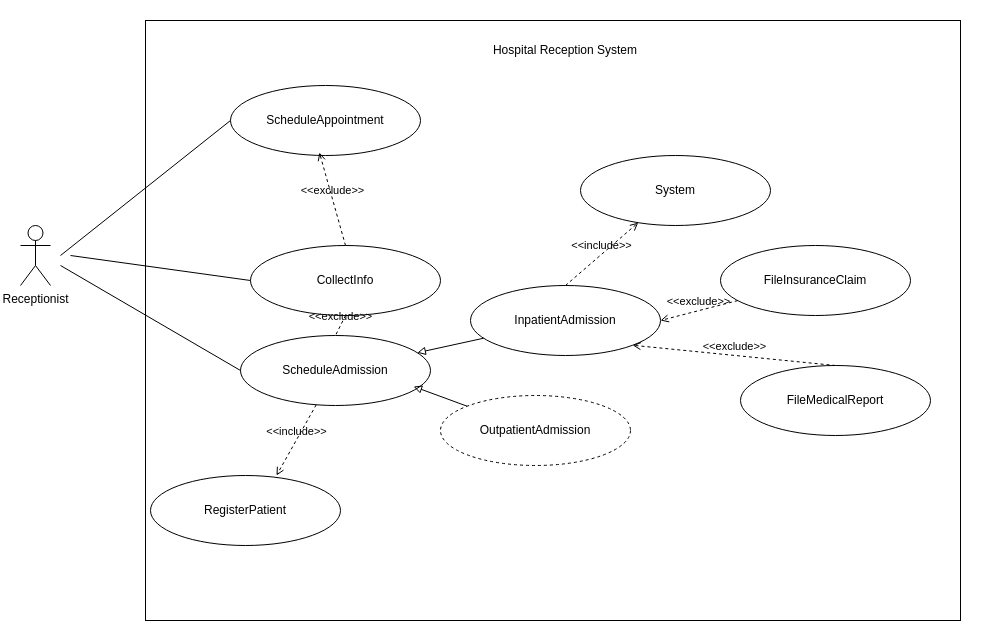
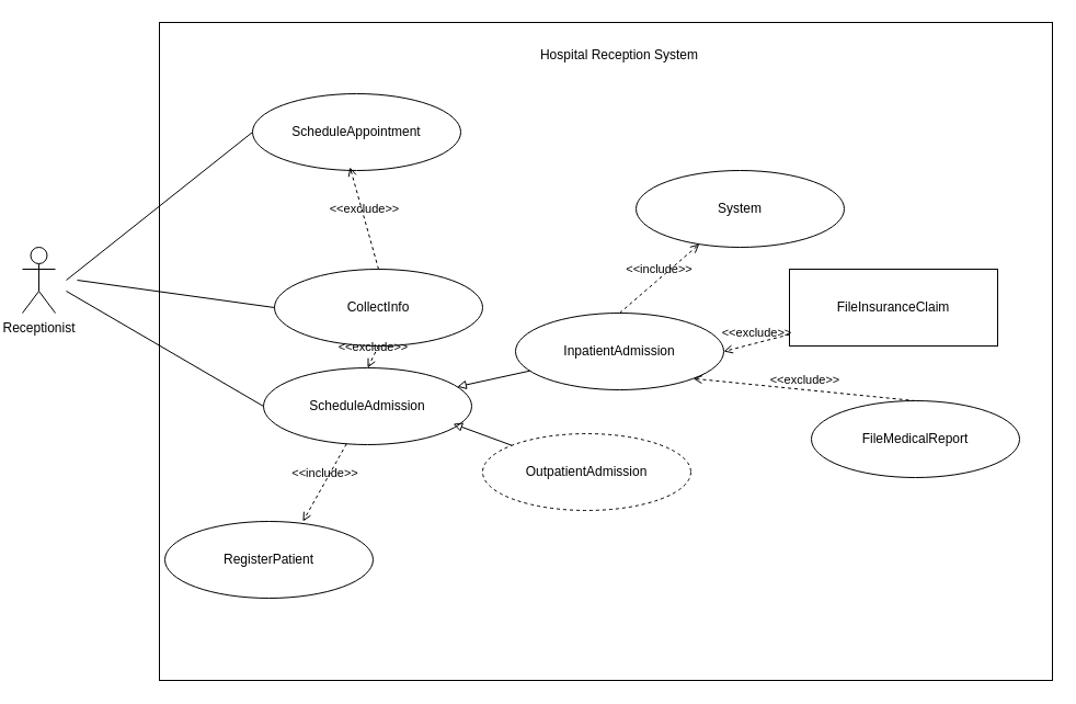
  <mxCell id="0" />
  <mxCell id="1" parent="0" />
  <mxCell id="2" value="" style="rounded=0;whiteSpace=wrap;html=1;" vertex="1" parent="1"><mxGeometry x="145" y="20" width="815" height="600" as="geometry" /></mxCell>
  <mxCell id="3" value="Hospital Reception System" style="text;html=1;align=center;verticalAlign=middle;whiteSpace=wrap;rounded=0;" vertex="1" parent="1"><mxGeometry x="480" y="35" width="170" height="30" as="geometry" /></mxCell>
  <mxCell id="4" value="Receptionist" style="shape=umlActor;verticalLabelPosition=bottom;verticalAlign=top;html=1;outlineConnect=0;" vertex="1" parent="1"><mxGeometry x="20" y="225" width="30" height="60" as="geometry" /></mxCell>
  <mxCell id="5" value="ScheduleAppointment" style="ellipse;whiteSpace=wrap;html=1;" vertex="1" parent="1"><mxGeometry x="230" y="85" width="190" height="70" as="geometry" /></mxCell>
  <mxCell id="6" value="ScheduleAdmission" style="ellipse;whiteSpace=wrap;html=1;" vertex="1" parent="1"><mxGeometry x="240" y="335" width="190" height="70" as="geometry" /></mxCell>
  <mxCell id="7" value="CollectInfo" style="ellipse;whiteSpace=wrap;html=1;" vertex="1" parent="1"><mxGeometry x="250" y="245" width="190" height="70" as="geometry" /></mxCell>
  <mxCell id="8" value="RegisterPatient" style="ellipse;whiteSpace=wrap;html=1;" vertex="1" parent="1"><mxGeometry x="150" y="475" width="190" height="70" as="geometry" /></mxCell>
  <mxCell id="9" value="InpatientAdmission" style="ellipse;whiteSpace=wrap;html=1;" vertex="1" parent="1"><mxGeometry x="470" y="285" width="190" height="70" as="geometry" /></mxCell>
  <mxCell id="10" value="OutpatientAdmission" style="ellipse;whiteSpace=wrap;html=1;dashed=1;" vertex="1" parent="1"><mxGeometry x="440" y="395" width="190" height="70" as="geometry" /></mxCell>
  <mxCell id="11" value="System" style="ellipse;whiteSpace=wrap;html=1;" vertex="1" parent="1"><mxGeometry x="580" y="155" width="190" height="70" as="geometry" /></mxCell>
- <mxCell id="12" value="FileInsuranceClaim" style="ellipse;whiteSpace=wrap;html=1;" vertex="1" parent="1"><mxGeometry x="720" y="245" width="190" height="70" as="geometry" /></mxCell>
+ <mxCell id="12" value="FileInsuranceClaim" style="whiteSpace=wrap;html=1;rounded=0;" vertex="1" parent="1"><mxGeometry x="720" y="245" width="190" height="70" as="geometry" /></mxCell>
  <mxCell id="13" value="FileMedicalReport" style="ellipse;whiteSpace=wrap;html=1;" vertex="1" parent="1"><mxGeometry x="740" y="365" width="190" height="70" as="geometry" /></mxCell>
  <mxCell id="14" value="&amp;lt;&amp;lt;include&amp;gt;&amp;gt;" style="html=1;verticalAlign=bottom;labelBackgroundColor=none;endArrow=open;endFill=0;dashed=1;rounded=0;entryX=0.663;entryY=0;entryDx=0;entryDy=0;entryPerimeter=0;" edge="1" parent="1" source="6" target="8"><mxGeometry width="160" relative="1" as="geometry"><mxPoint x="170" y="395" as="sourcePoint" /><mxPoint x="330" y="395" as="targetPoint" /></mxGeometry></mxCell>
  <mxCell id="15" value="" style="endArrow=block;html=1;rounded=0;endFill=0;" edge="1" parent="1" source="9" target="6"><mxGeometry width="50" height="50" relative="1" as="geometry"><mxPoint x="220" y="425" as="sourcePoint" /><mxPoint x="270" y="375" as="targetPoint" /></mxGeometry></mxCell>
  <mxCell id="16" value="" style="endArrow=block;html=1;rounded=0;entryX=0.911;entryY=0.729;entryDx=0;entryDy=0;entryPerimeter=0;endFill=0;" edge="1" parent="1" source="10" target="6"><mxGeometry width="50" height="50" relative="1" as="geometry"><mxPoint x="622" y="345" as="sourcePoint" /><mxPoint x="480" y="403" as="targetPoint" /></mxGeometry></mxCell>
  <mxCell id="17" value="&amp;lt;&amp;lt;include&amp;gt;&amp;gt;" style="html=1;verticalAlign=bottom;labelBackgroundColor=none;endArrow=open;endFill=0;dashed=1;rounded=0;exitX=0.5;exitY=0;exitDx=0;exitDy=0;" edge="1" parent="1" source="9" target="11"><mxGeometry width="160" relative="1" as="geometry"><mxPoint x="333" y="465" as="sourcePoint" /><mxPoint x="290" y="556" as="targetPoint" /></mxGeometry></mxCell>
  <mxCell id="18" value="&amp;lt;&amp;lt;exclude&amp;gt;&amp;gt;" style="html=1;verticalAlign=bottom;labelBackgroundColor=none;endArrow=open;endFill=0;dashed=1;rounded=0;entryX=1;entryY=1;entryDx=0;entryDy=0;exitX=0.5;exitY=0;exitDx=0;exitDy=0;" edge="1" parent="1" source="13" target="9"><mxGeometry width="160" relative="1" as="geometry"><mxPoint x="403" y="515" as="sourcePoint" /><mxPoint x="360" y="606" as="targetPoint" /></mxGeometry></mxCell>
  <mxCell id="19" value="&amp;lt;&amp;lt;exclude&amp;gt;&amp;gt;" style="html=1;verticalAlign=bottom;labelBackgroundColor=none;endArrow=open;endFill=0;dashed=1;rounded=0;entryX=1;entryY=0.5;entryDx=0;entryDy=0;" edge="1" parent="1" source="12" target="9"><mxGeometry width="160" relative="1" as="geometry"><mxPoint x="460" y="845" as="sourcePoint" /><mxPoint x="700" y="515" as="targetPoint" /></mxGeometry></mxCell>
  <mxCell id="20" value="" style="endArrow=none;html=1;rounded=0;entryX=0;entryY=0.5;entryDx=0;entryDy=0;" edge="1" parent="1" target="5"><mxGeometry width="50" height="50" relative="1" as="geometry"><mxPoint x="60" y="255" as="sourcePoint" /><mxPoint x="90" y="115" as="targetPoint" /></mxGeometry></mxCell>
  <mxCell id="21" value="" style="endArrow=none;html=1;rounded=0;entryX=0;entryY=0.5;entryDx=0;entryDy=0;" edge="1" parent="1" target="6"><mxGeometry width="50" height="50" relative="1" as="geometry"><mxPoint x="60" y="265" as="sourcePoint" /><mxPoint x="300" y="265" as="targetPoint" /></mxGeometry></mxCell>
  <mxCell id="22" value="&amp;lt;&amp;lt;exclude&amp;gt;&amp;gt;" style="html=1;verticalAlign=bottom;labelBackgroundColor=none;endArrow=open;endFill=0;dashed=1;rounded=0;entryX=0.468;entryY=0.957;entryDx=0;entryDy=0;entryPerimeter=0;exitX=0.5;exitY=0;exitDx=0;exitDy=0;" edge="1" parent="1" source="7" target="5"><mxGeometry width="160" relative="1" as="geometry"><mxPoint x="777" y="305" as="sourcePoint" /><mxPoint x="700" y="325" as="targetPoint" /></mxGeometry></mxCell>
- <mxCell id="23" value="&amp;lt;&amp;lt;exclude&amp;gt;&amp;gt;" style="html=1;verticalAlign=bottom;labelBackgroundColor=none;endArrow=none;endFill=0;dashed=1;rounded=0;entryX=0.5;entryY=0;entryDx=0;entryDy=0;exitX=0.5;exitY=1;exitDx=0;exitDy=0;" edge="1" parent="1" source="7" target="6"><mxGeometry width="160" relative="1" as="geometry"><mxPoint x="406" y="311.5" as="sourcePoint" /><mxPoint x="400" y="248.5" as="targetPoint" /></mxGeometry></mxCell>
+ <mxCell id="23" value="&amp;lt;&amp;lt;exclude&amp;gt;&amp;gt;" style="html=1;verticalAlign=bottom;labelBackgroundColor=none;endArrow=open;endFill=0;dashed=1;rounded=0;entryX=0.5;entryY=0;entryDx=0;entryDy=0;exitX=0.5;exitY=1;exitDx=0;exitDy=0;" edge="1" parent="1" source="7" target="6"><mxGeometry width="160" relative="1" as="geometry"><mxPoint x="406" y="311.5" as="sourcePoint" /><mxPoint x="400" y="248.5" as="targetPoint" /></mxGeometry></mxCell>
  <mxCell id="24" value="" style="endArrow=none;html=1;rounded=0;entryX=0;entryY=0.5;entryDx=0;entryDy=0;" edge="1" parent="1" target="7"><mxGeometry width="50" height="50" relative="1" as="geometry"><mxPoint x="70" y="255" as="sourcePoint" /><mxPoint x="330" y="225" as="targetPoint" /></mxGeometry></mxCell>
